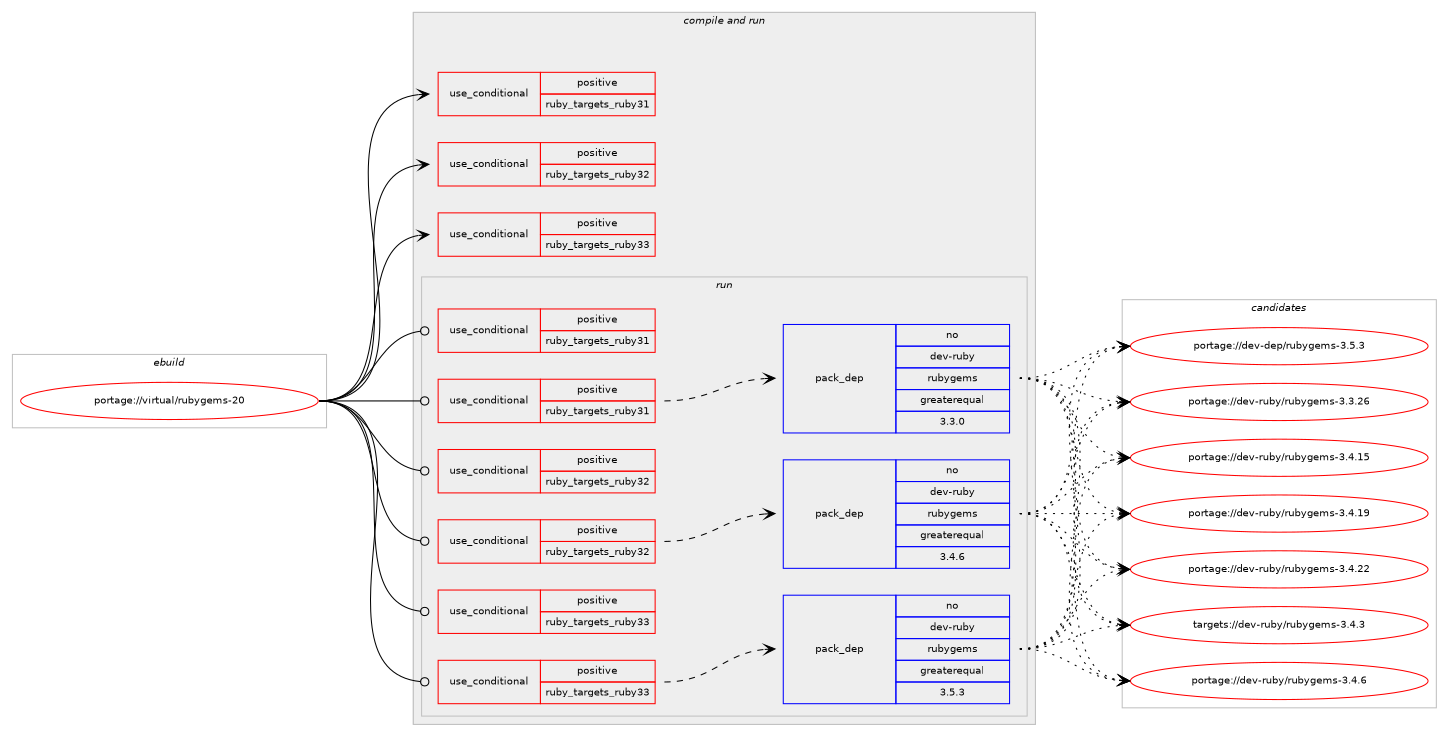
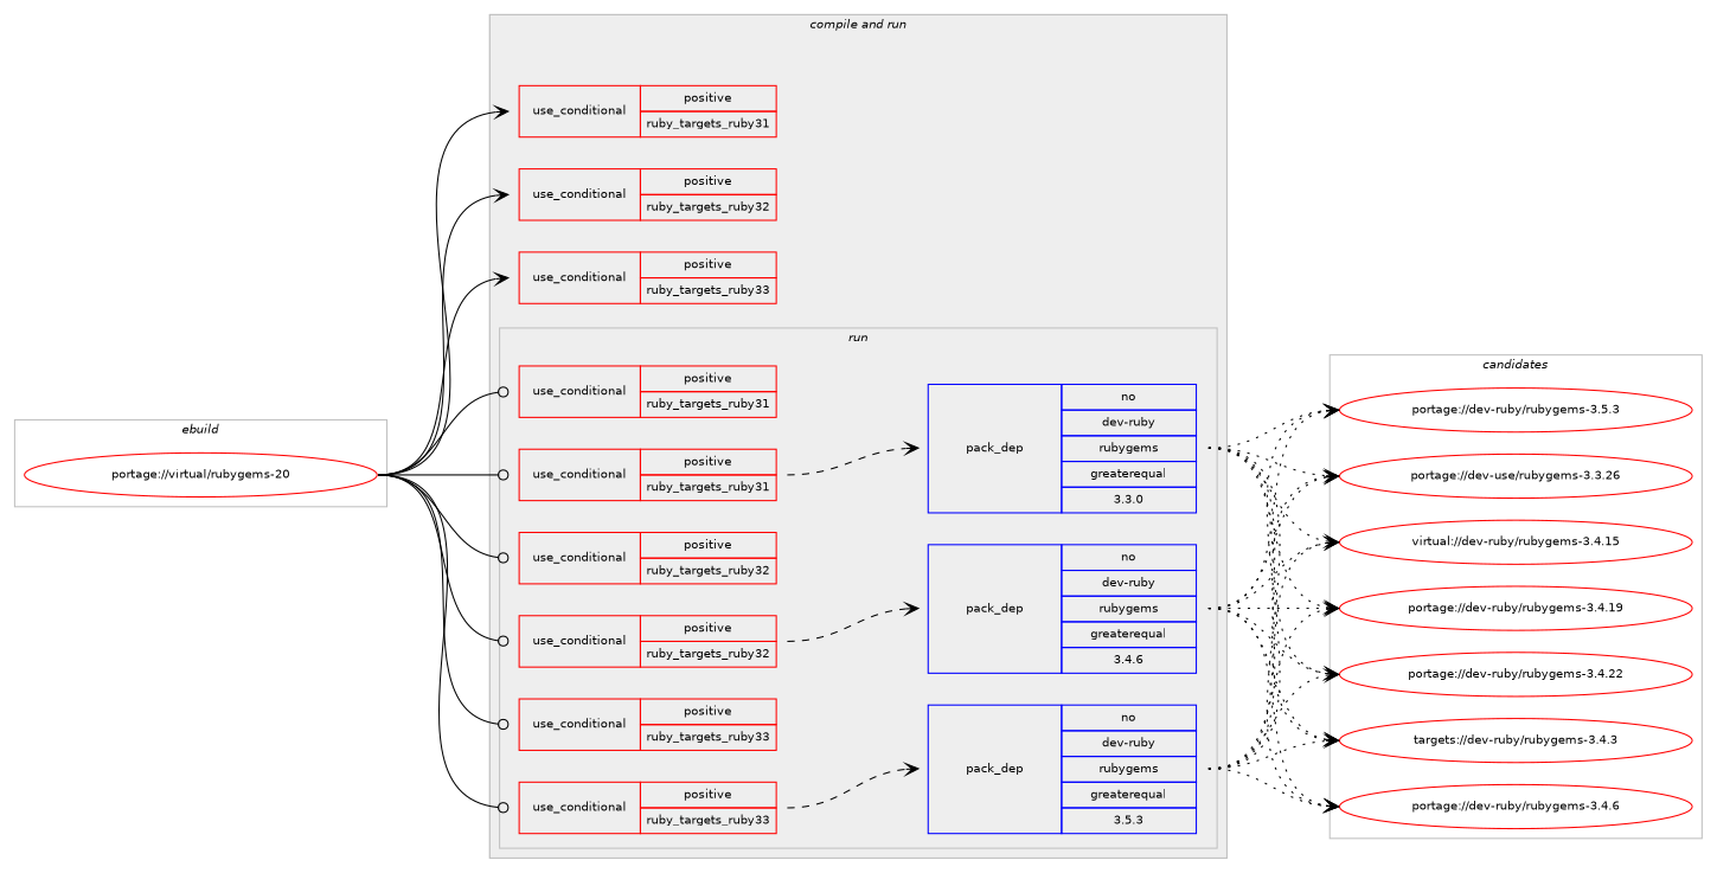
  digraph {
    compound=true
    concentrate=true
    fontname=Helvetica
    fontsize=10
    newrank=true
    rankdir=LR
    ranksep=1.5
    node [color=red fontname=Helvetica fontsize=10 shape=none]
    edge [arrowhead=vee headport=w style=dotted tailport=e weight=100]
    n1 [label="portage://virtual/rubygems-20" width=4 shape=""]
    n2 [label=<<TABLE BORDER="0" CELLBORDER="1" CELLSPACING="0" CELLPADDING="4"><TR><TD ROWSPAN="3" CELLPADDING="10">use_conditional</TD></TR><TR><TD>positive</TD></TR><TR><TD>ruby_targets_ruby31</TD></TR></TABLE>>]
    n3 [label=<<TABLE BORDER="0" CELLBORDER="1" CELLSPACING="0" CELLPADDING="4"><TR><TD ROWSPAN="3" CELLPADDING="10">use_conditional</TD></TR><TR><TD>positive</TD></TR><TR><TD>ruby_targets_ruby32</TD></TR></TABLE>>]
    n4 [label=<<TABLE BORDER="0" CELLBORDER="1" CELLSPACING="0" CELLPADDING="4"><TR><TD ROWSPAN="3" CELLPADDING="10">use_conditional</TD></TR><TR><TD>positive</TD></TR><TR><TD>ruby_targets_ruby33</TD></TR></TABLE>>]
    n5 [label=<<TABLE BORDER="0" CELLBORDER="1" CELLSPACING="0" CELLPADDING="4"><TR><TD ROWSPAN="3" CELLPADDING="10">use_conditional</TD></TR><TR><TD>positive</TD></TR><TR><TD>ruby_targets_ruby31</TD></TR></TABLE>>]
    n6 [color=blue label=<<TABLE BORDER="0" CELLBORDER="1" CELLSPACING="0" CELLPADDING="4" WIDTH="220"><TR><TD ROWSPAN="6" CELLPADDING="30">pack_dep</TD></TR><TR><TD WIDTH="110">no</TD></TR><TR><TD>dev-ruby</TD></TR><TR><TD>rubygems</TD></TR><TR><TD>greaterequal</TD></TR><TR><TD>3.3.0</TD></TR></TABLE>>]
    n7 [label=<<TABLE BORDER="0" CELLBORDER="1" CELLSPACING="0" CELLPADDING="4"><TR><TD ROWSPAN="3" CELLPADDING="10">use_conditional</TD></TR><TR><TD>positive</TD></TR><TR><TD>ruby_targets_ruby31</TD></TR></TABLE>>]
    n8 [label=<<TABLE BORDER="0" CELLBORDER="1" CELLSPACING="0" CELLPADDING="4"><TR><TD ROWSPAN="3" CELLPADDING="10">use_conditional</TD></TR><TR><TD>positive</TD></TR><TR><TD>ruby_targets_ruby32</TD></TR></TABLE>>]
    n9 [color=blue label=<<TABLE BORDER="0" CELLBORDER="1" CELLSPACING="0" CELLPADDING="4" WIDTH="220"><TR><TD ROWSPAN="6" CELLPADDING="30">pack_dep</TD></TR><TR><TD WIDTH="110">no</TD></TR><TR><TD>dev-ruby</TD></TR><TR><TD>rubygems</TD></TR><TR><TD>greaterequal</TD></TR><TR><TD>3.4.6</TD></TR></TABLE>>]
    n10 [label=<<TABLE BORDER="0" CELLBORDER="1" CELLSPACING="0" CELLPADDING="4"><TR><TD ROWSPAN="3" CELLPADDING="10">use_conditional</TD></TR><TR><TD>positive</TD></TR><TR><TD>ruby_targets_ruby32</TD></TR></TABLE>>]
    n11 [label=<<TABLE BORDER="0" CELLBORDER="1" CELLSPACING="0" CELLPADDING="4"><TR><TD ROWSPAN="3" CELLPADDING="10">use_conditional</TD></TR><TR><TD>positive</TD></TR><TR><TD>ruby_targets_ruby33</TD></TR></TABLE>>]
    n12 [color=blue label=<<TABLE BORDER="0" CELLBORDER="1" CELLSPACING="0" CELLPADDING="4" WIDTH="220"><TR><TD ROWSPAN="6" CELLPADDING="30">pack_dep</TD></TR><TR><TD WIDTH="110">no</TD></TR><TR><TD>dev-ruby</TD></TR><TR><TD>rubygems</TD></TR><TR><TD>greaterequal</TD></TR><TR><TD>3.5.3</TD></TR></TABLE>>]
    n13 [label=<<TABLE BORDER="0" CELLBORDER="1" CELLSPACING="0" CELLPADDING="4"><TR><TD ROWSPAN="3" CELLPADDING="10">use_conditional</TD></TR><TR><TD>positive</TD></TR><TR><TD>ruby_targets_ruby33</TD></TR></TABLE>>]
-   n14 [label="portage://dev-ruby/rubygems-3.3.26" width=4 shape=""]
-   n15 [label="portage://dev-ruby/rubygems-3.4.15" width=4 shape=""]
+   n14 [label="portage://dev-use/rubygems-3.3.26" width=4 shape=""]
+   n15 [label="virtual://dev-ruby/rubygems-3.4.15" width=4 shape=""]
    n16 [label="portage://dev-ruby/rubygems-3.4.19" width=4 shape=""]
    n17 [label="portage://dev-ruby/rubygems-3.4.22" width=4 shape=""]
    n18 [label="targets://dev-ruby/rubygems-3.4.3" width=4 shape=""]
    n19 [label="portage://dev-ruby/rubygems-3.4.6" width=4 shape=""]
-   n20 [label="portage://dev-dep/rubygems-3.5.3" width=4 shape=""]
+   n20 [label="portage://dev-ruby/rubygems-3.5.3" width=4 shape=""]
    subgraph cluster_1 {
      color=gray
      label=<<i>ebuild</i>>
      rank=same
      n1
    }
    subgraph cluster_2 {
      color=gray
      label=<<i>dependencies</i>>
      subgraph cluster_3 {
        color=gray
        fillcolor="#eeeeee"
        label=<<i>compile</i>>
        style=filled
        subgraph sub_4 {
          color=gray
          fillcolor="#eeeeee"
          label=<<i>compile</i>>
          style=filled
          n2
        }
        subgraph sub_5 {
          color=gray
          fillcolor="#eeeeee"
          label=<<i>compile</i>>
          style=filled
          n3
        }
        subgraph sub_6 {
          color=gray
          fillcolor="#eeeeee"
          label=<<i>compile</i>>
          style=filled
          n4
        }
      }
      subgraph cluster_7 {
        color=gray
        fillcolor="#eeeeee"
        label=<<i>compile and run</i>>
        style=filled
      }
      subgraph cluster_8 {
        color=gray
        fillcolor="#eeeeee"
        label=<<i>run</i>>
        style=filled
        subgraph sub_9 {
          color=gray
          fillcolor="#eeeeee"
          label=<<i>run</i>>
          style=filled
          n5
        }
        subgraph sub_10 {
          color=gray
          fillcolor="#eeeeee"
          label=<<i>run</i>>
          style=filled
          n7
          subgraph sub_11 {
            color=gray
            fillcolor="#eeeeee"
            label=<<i>run</i>>
            style=filled
            n6
          }
        }
        subgraph sub_12 {
          color=gray
          fillcolor="#eeeeee"
          label=<<i>run</i>>
          style=filled
          n8
        }
        subgraph sub_13 {
          color=gray
          fillcolor="#eeeeee"
          label=<<i>run</i>>
          style=filled
          n10
          subgraph sub_14 {
            color=gray
            fillcolor="#eeeeee"
            label=<<i>run</i>>
            style=filled
            n9
          }
        }
        subgraph sub_15 {
          color=gray
          fillcolor="#eeeeee"
          label=<<i>run</i>>
          style=filled
          n11
        }
        subgraph sub_16 {
          color=gray
          fillcolor="#eeeeee"
          label=<<i>run</i>>
          style=filled
          n13
          subgraph sub_17 {
            color=gray
            fillcolor="#eeeeee"
            label=<<i>run</i>>
            style=filled
            n12
          }
        }
      }
    }
    subgraph cluster_18 {
      color=gray
      label=<<i>candidates</i>>
      rank=same
      subgraph sub_19 {
        color=black
        label=<<i>candidates</i>>
        nodesep=1
        rank=same
        n14
        n15
        n16
        n17
        n18
        n19
        n20
      }
      subgraph sub_20 {
        color=black
        label=<<i>candidates</i>>
        nodesep=1
        rank=same
        n14
        n15
        n16
        n17
        n18
        n19
        n20
      }
      subgraph sub_21 {
        color=black
        label=<<i>candidates</i>>
        nodesep=1
        rank=same
        n14
        n15
        n16
        n17
        n18
        n19
        n20
      }
    }
    n1 -> n2 [style=solid weight=20]
    n1 -> n3 [style=solid weight=20]
    n1 -> n4 [style=solid weight=20]
    n1 -> n5 [arrowhead=odot style=solid weight=20]
    n1 -> n7 [arrowhead=odot style=solid weight=20]
    n1 -> n8 [arrowhead=odot style=solid weight=20]
    n1 -> n10 [arrowhead=odot style=solid weight=20]
    n1 -> n11 [arrowhead=odot style=solid weight=20]
    n1 -> n13 [arrowhead=odot style=solid weight=20]
    n6 -> n14
    n6 -> n15
    n6 -> n16
    n6 -> n17
    n6 -> n18
    n6 -> n19
    n6 -> n20
    n7 -> n6 [style=dashed weight=20]
    n9 -> n14
    n9 -> n15
    n9 -> n16
    n9 -> n17
    n9 -> n18
    n9 -> n19
    n9 -> n20
    n10 -> n9 [style=dashed weight=20]
    n12 -> n14
    n12 -> n15
    n12 -> n16
    n12 -> n17
    n12 -> n18
    n12 -> n19
    n12 -> n20
    n13 -> n12 [style=dashed weight=20]
  }
